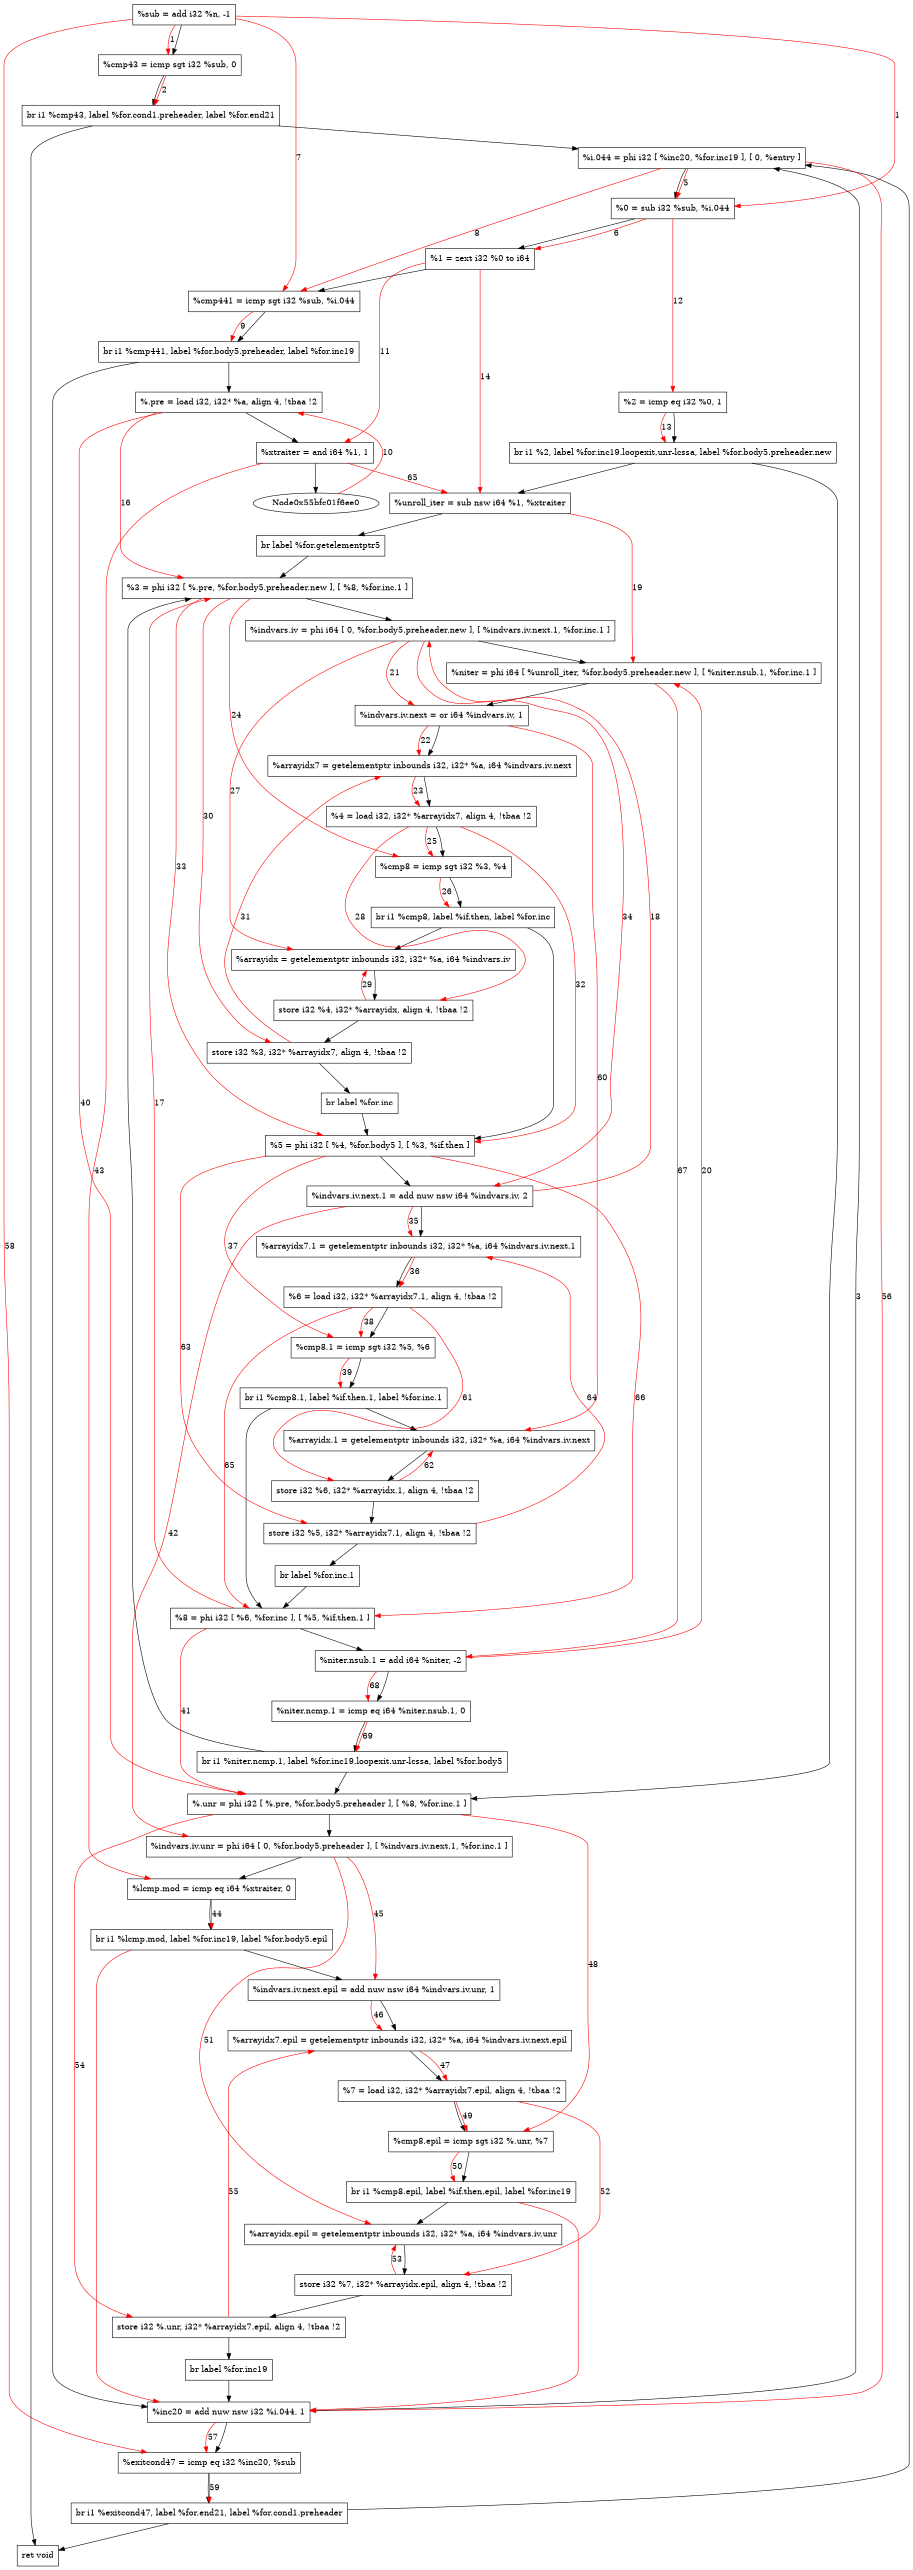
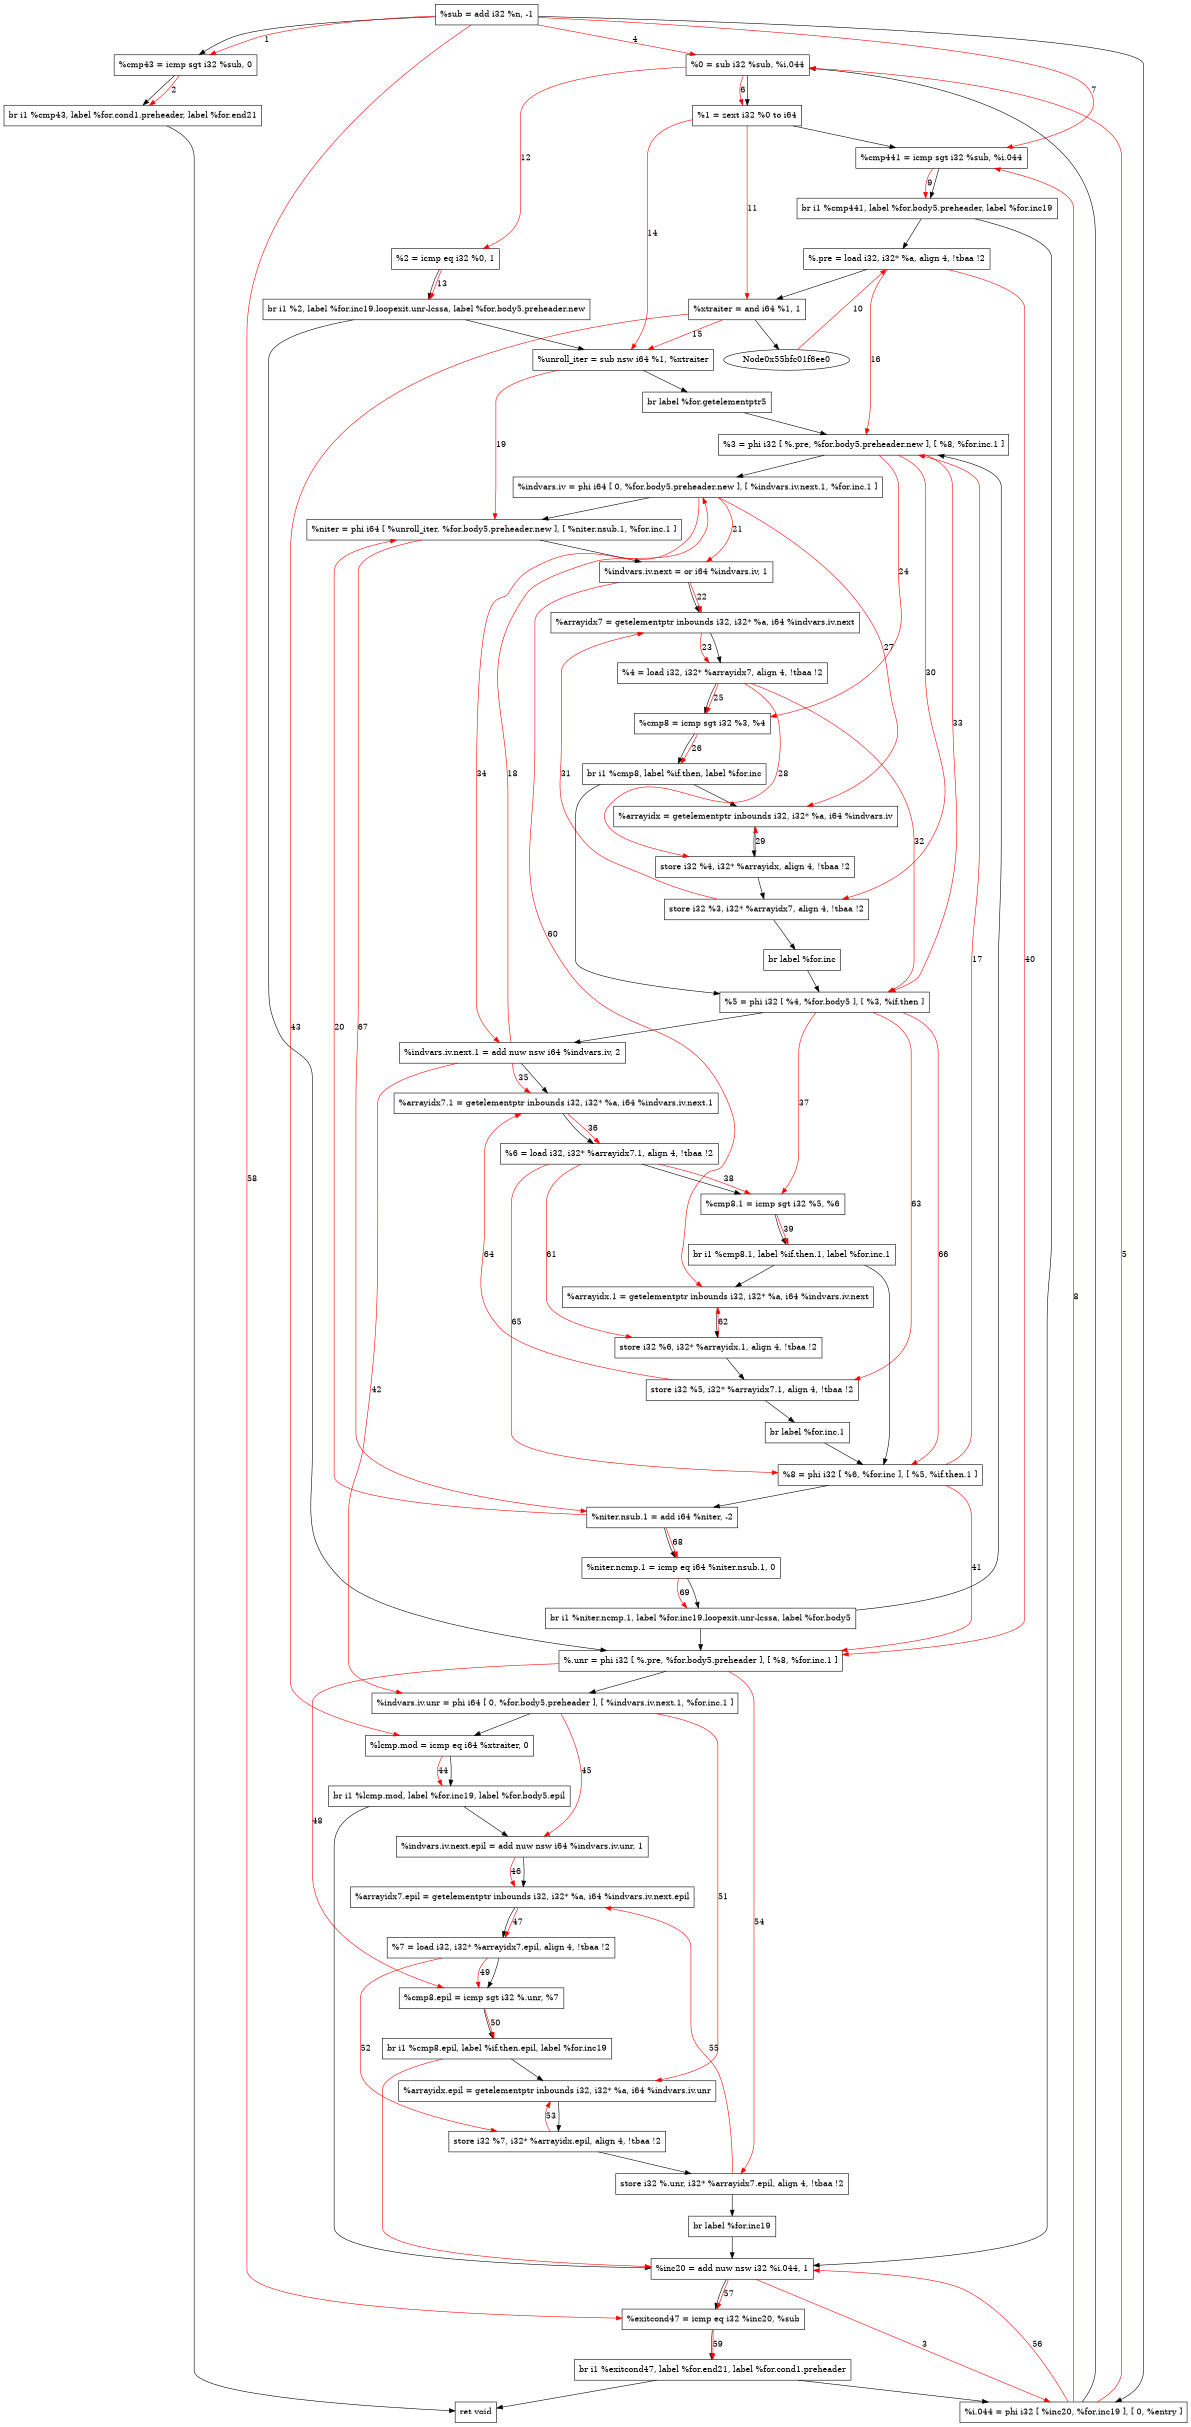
  digraph {
    node [shape=record]
    edge [color=red]
    n1 [label="  %sub = add i32 %n, -1"]
    n2 [label="  %cmp43 = icmp sgt i32 %sub, 0"]
    n3 [label="  %0 = sub i32 %sub, %i.044"]
    n4 [label="  %cmp441 = icmp sgt i32 %sub, %i.044"]
    n5 [label="  %exitcond47 = icmp eq i32 %inc20, %sub"]
    n6 [label="  br i1 %cmp43, label %for.cond1.preheader, label %for.end21"]
    n7 [label="  %1 = zext i32 %0 to i64"]
    n8 [label="  %2 = icmp eq i32 %0, 1"]
    n9 [label="  br i1 %cmp441, label %for.body5.preheader, label %for.inc19"]
    n10 [label="  br i1 %exitcond47, label %for.end21, label %for.cond1.preheader"]
    n11 [label="  %i.044 = phi i32 [ %inc20, %for.inc19 ], [ 0, %entry ]"]
    n12 [label="  ret void"]
    n13 [label="  %inc20 = add nuw nsw i32 %i.044, 1"]
    n14 [label="  %xtraiter = and i64 %1, 1"]
    n15 [label="  %unroll_iter = sub nsw i64 %1, %xtraiter"]
    n16 [label="  br i1 %2, label %for.inc19.loopexit.unr-lcssa, label %for.body5.preheader.new"]
    n17 [label="  %lcmp.mod = icmp eq i64 %xtraiter, 0"]
    Node0x55bfc01f6ee0 [shape=""]
    n19 [label="br label %for.getelementptr5"]
    n20 [label="  %niter = phi i64 [ %unroll_iter, %for.body5.preheader.new ], [ %niter.nsub.1, %for.inc.1 ]"]
    n21 [label="  %.pre = load i32, i32* %a, align 4, !tbaa !2"]
    n22 [label="  %3 = phi i32 [ %.pre, %for.body5.preheader.new ], [ %8, %for.inc.1 ]"]
    n23 [label="  %.unr = phi i32 [ %.pre, %for.body5.preheader ], [ %8, %for.inc.1 ]"]
    n24 [label="  %indvars.iv = phi i64 [ 0, %for.body5.preheader.new ], [ %indvars.iv.next.1, %for.inc.1 ]"]
    n25 [label="  %cmp8 = icmp sgt i32 %3, %4"]
    n26 [label="  store i32 %3, i32* %arrayidx7, align 4, !tbaa !2"]
    n27 [label="  %5 = phi i32 [ %4, %for.body5 ], [ %3, %if.then ]"]
    n28 [label="  %indvars.iv.unr = phi i64 [ 0, %for.body5.preheader ], [ %indvars.iv.next.1, %for.inc.1 ]"]
    n29 [label="  %cmp8.epil = icmp sgt i32 %.unr, %7"]
    n30 [label="  store i32 %.unr, i32* %arrayidx7.epil, align 4, !tbaa !2"]
    n31 [label="  br i1 %lcmp.mod, label %for.inc19, label %for.body5.epil"]
    n32 [label="  %indvars.iv.next = or i64 %indvars.iv, 1"]
    n33 [label="  %niter.nsub.1 = add i64 %niter, -2"]
    n34 [label="  %arrayidx = getelementptr inbounds i32, i32* %a, i64 %indvars.iv"]
    n35 [label="  %indvars.iv.next.1 = add nuw nsw i64 %indvars.iv, 2"]
    n36 [label="  br i1 %cmp8, label %if.then, label %for.inc"]
    n37 [label="  %arrayidx7 = getelementptr inbounds i32, i32* %a, i64 %indvars.iv.next"]
    n38 [label="  br label %for.inc"]
    n39 [label="  %cmp8.1 = icmp sgt i32 %5, %6"]
    n40 [label="  store i32 %5, i32* %arrayidx7.1, align 4, !tbaa !2"]
    n41 [label="  %8 = phi i32 [ %6, %for.inc ], [ %5, %if.then.1 ]"]
    n42 [label="  %arrayidx.1 = getelementptr inbounds i32, i32* %a, i64 %indvars.iv.next"]
    n43 [label="  store i32 %4, i32* %arrayidx, align 4, !tbaa !2"]
    n44 [label="  %arrayidx7.1 = getelementptr inbounds i32, i32* %a, i64 %indvars.iv.next.1"]
    n45 [label="  %niter.ncmp.1 = icmp eq i64 %niter.nsub.1, 0"]
    n46 [label="  %4 = load i32, i32* %arrayidx7, align 4, !tbaa !2"]
    n47 [label="  store i32 %6, i32* %arrayidx.1, align 4, !tbaa !2"]
    n48 [label="  br i1 %cmp8.1, label %if.then.1, label %for.inc.1"]
    n49 [label="  br label %for.inc.1"]
    n50 [label="  %6 = load i32, i32* %arrayidx7.1, align 4, !tbaa !2"]
    n51 [label="  %indvars.iv.next.epil = add nuw nsw i64 %indvars.iv.unr, 1"]
    n52 [label="  %arrayidx.epil = getelementptr inbounds i32, i32* %a, i64 %indvars.iv.unr"]
    n53 [label="  br i1 %cmp8.epil, label %if.then.epil, label %for.inc19"]
    n54 [label="  %arrayidx7.epil = getelementptr inbounds i32, i32* %a, i64 %indvars.iv.next.epil"]
    n55 [label="  br label %for.inc19"]
    n56 [label="  store i32 %7, i32* %arrayidx.epil, align 4, !tbaa !2"]
    n57 [label="  %7 = load i32, i32* %arrayidx7.epil, align 4, !tbaa !2"]
    n58 [label="  br i1 %niter.ncmp.1, label %for.inc19.loopexit.unr-lcssa, label %for.body5"]
    n1 -> n2 [color=""]
    n1 -> n2 [label=1]
-   n1 -> n3 [label=1]
+   n1 -> n3 [label=4]
    n1 -> n4 [label=7]
    n1 -> n5 [label=58]
    n2 -> n6 [color=""]
    n2 -> n6 [label=2]
    n3 -> n7 [color=""]
    n3 -> n7 [label=6]
    n3 -> n8 [label=12]
    n4 -> n9 [color=""]
    n4 -> n9 [label=9]
    n5 -> n10 [color=""]
    n5 -> n10 [label=59]
-   n6 -> n11 [color=""]
+   n1 -> n11 [color=""]
    n6 -> n12 [color=""]
    n7 -> n4 [color=""]
    n7 -> n14 [label=11]
    n7 -> n15 [label=14]
    n8 -> n16 [color=""]
    n8 -> n16 [label=13]
    n9 -> n13 [color=""]
    n9 -> n21 [color=""]
    n10 -> n11 [color=""]
    n10 -> n12 [color=""]
    n11 -> n3 [color=""]
    n11 -> n3 [label=5]
    n11 -> n4 [label=8]
    n11 -> n13 [label=56]
    n13 -> n5 [color=""]
    n13 -> n5 [label=57]
-   n13 -> n11 [color=black label=3]
-   n14 -> n15 [label=65]
+   n13 -> n11 [label=3]
+   n14 -> n15 [label=15]
    n14 -> n17 [label=43]
    n14 -> Node0x55bfc01f6ee0 [color=""]
    n15 -> n19 [color=""]
    n15 -> n20 [label=19]
    n16 -> n15 [color=""]
    n16 -> n23 [color=""]
    n17 -> n31 [color=""]
    n17 -> n31 [label=44]
    Node0x55bfc01f6ee0 -> n21 [label=10]
    n19 -> n22 [color=""]
    n20 -> n32 [color=""]
    n20 -> n33 [label=67]
    n21 -> n14 [color=""]
    n21 -> n22 [label=16]
    n21 -> n23 [label=40]
    n22 -> n24 [color=""]
    n22 -> n25 [label=24]
    n22 -> n26 [label=30]
    n22 -> n27 [label=33]
    n23 -> n28 [color=""]
    n23 -> n29 [label=48]
    n23 -> n30 [label=54]
    n24 -> n20 [color=""]
    n24 -> n32 [label=21]
    n24 -> n34 [label=27]
    n24 -> n35 [label=34]
    n25 -> n36 [color=""]
    n25 -> n36 [label=26]
    n26 -> n37 [label=31]
    n26 -> n38 [color=""]
    n27 -> n35 [color=""]
    n27 -> n39 [label=37]
    n27 -> n40 [label=63]
    n27 -> n41 [label=66]
    n28 -> n17 [color=""]
    n28 -> n51 [label=45]
    n28 -> n52 [label=51]
    n29 -> n53 [color=""]
    n29 -> n53 [label=50]
    n30 -> n54 [label=55]
    n30 -> n55 [color=""]
-   n31 -> n13
+   n31 -> n13 [color=""]
    n31 -> n51 [color=""]
    n32 -> n37 [color=""]
    n32 -> n37 [label=22]
    n32 -> n42 [label=60]
    n33 -> n20 [label=20]
    n33 -> n45 [color=""]
    n33 -> n45 [label=68]
    n34 -> n43 [color=""]
    n35 -> n24 [label=18]
    n35 -> n28 [label=42]
    n35 -> n44 [color=""]
    n35 -> n44 [label=35]
    n36 -> n27 [color=""]
    n36 -> n34 [color=""]
    n37 -> n46 [color=""]
    n37 -> n46 [label=23]
    n38 -> n27 [color=""]
    n39 -> n48 [color=""]
    n39 -> n48 [label=39]
    n40 -> n44 [label=64]
    n40 -> n49 [color=""]
    n41 -> n22 [label=17]
    n41 -> n23 [label=41]
    n41 -> n33 [color=""]
    n42 -> n47 [color=""]
    n43 -> n26 [color=""]
    n43 -> n34 [label=29]
    n44 -> n50 [color=""]
    n44 -> n50 [label=36]
    n45 -> n58 [color=""]
    n45 -> n58 [label=69]
    n46 -> n25 [color=""]
    n46 -> n25 [label=25]
    n46 -> n27 [label=32]
    n46 -> n43 [label=28]
    n47 -> n40 [color=""]
    n47 -> n42 [label=62]
    n48 -> n41 [color=""]
    n48 -> n42 [color=""]
    n49 -> n41 [color=""]
    n50 -> n39 [color=""]
    n50 -> n39 [label=38]
    n50 -> n41 [label=65]
    n50 -> n47 [label=61]
    n51 -> n54 [color=""]
    n51 -> n54 [label=46]
    n52 -> n56 [color=""]
    n53 -> n13
    n53 -> n52 [color=""]
    n54 -> n57 [color=""]
    n54 -> n57 [label=47]
    n55 -> n13 [color=""]
    n56 -> n30 [color=""]
    n56 -> n52 [label=53]
    n57 -> n29 [color=""]
    n57 -> n29 [label=49]
    n57 -> n56 [label=52]
    n58 -> n22 [color=""]
    n58 -> n23 [color=""]
  }
